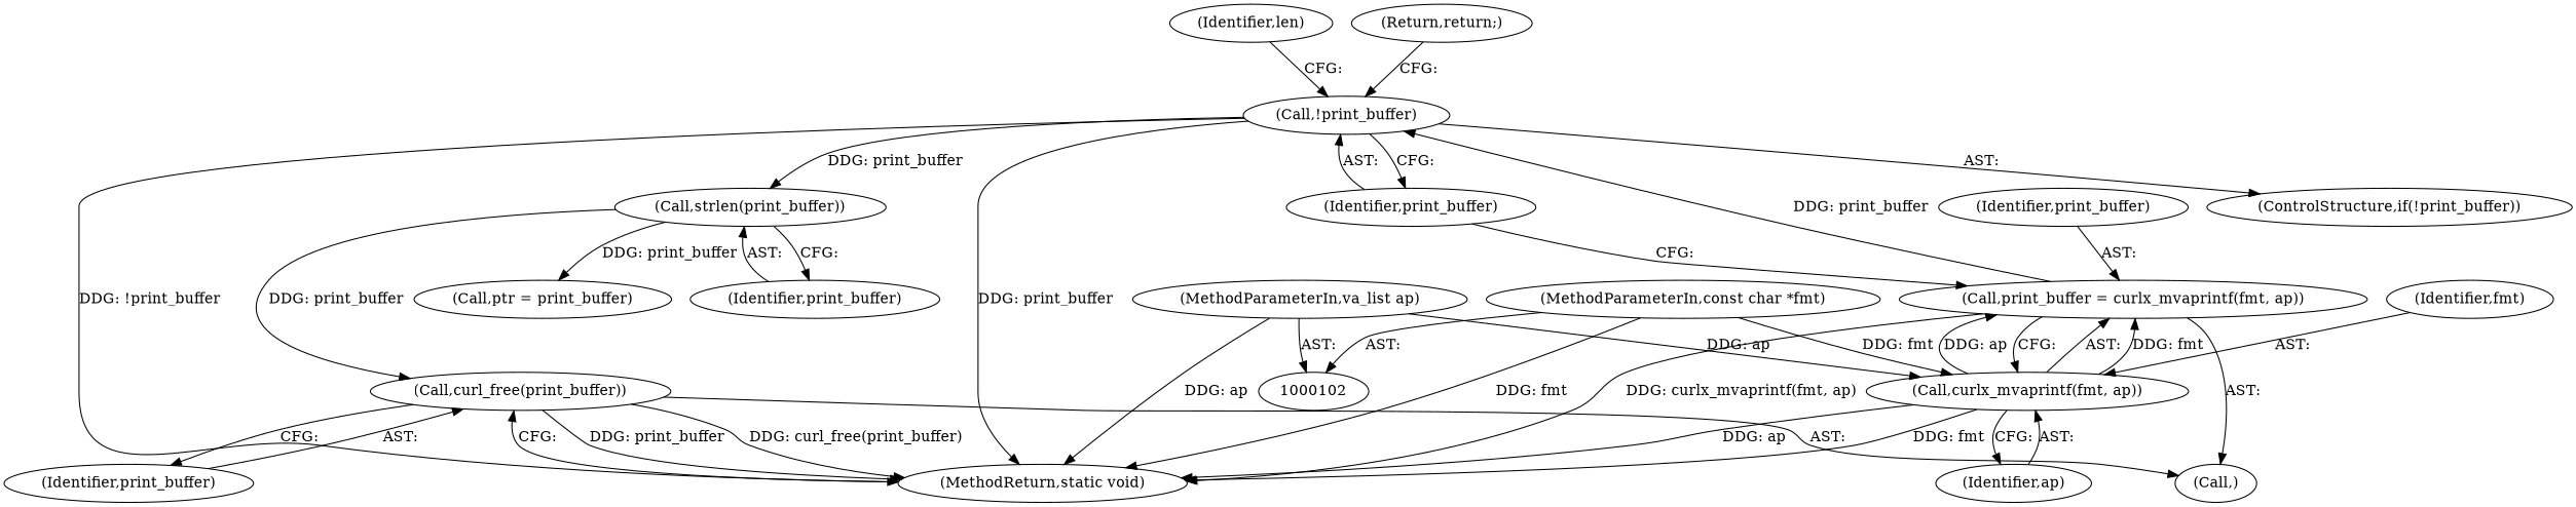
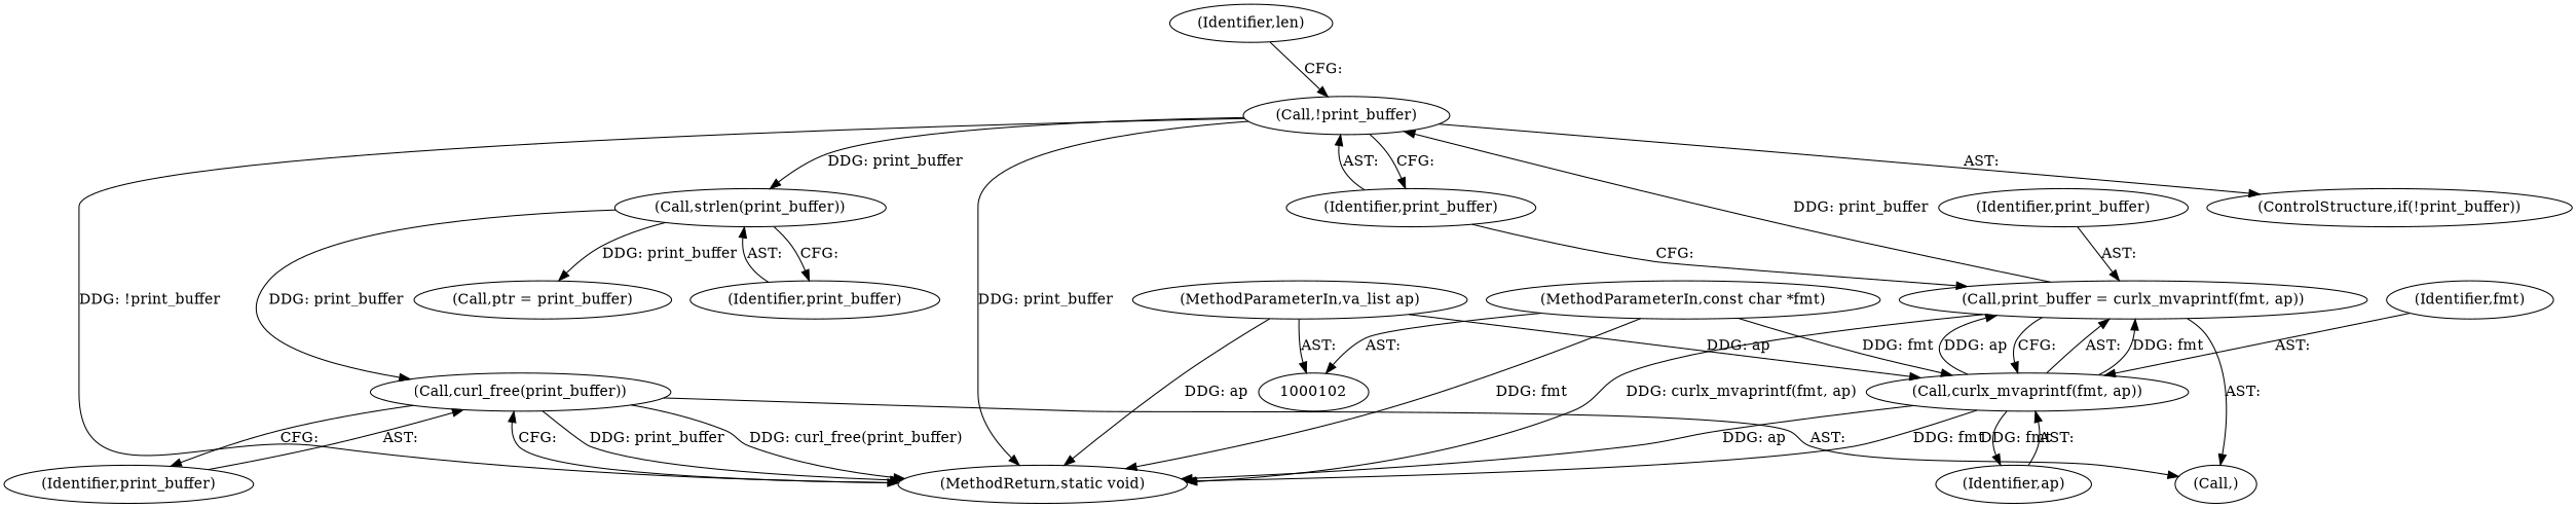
  digraph {
    n1 [label="(Call,curl_free(print_buffer))"]
    n2 [label="(MethodReturn,static void)"]
    n3 [label="(Call,)"]
    n4 [label="(Identifier,print_buffer)"]
    n5 [label="(Call,strlen(print_buffer))"]
    n6 [label="(Identifier,print_buffer)"]
    n7 [label="(Call,ptr = print_buffer)"]
    n8 [label="(Call,!print_buffer)"]
    n9 [label="(ControlStructure,if(!print_buffer))"]
    n10 [label="(Identifier,print_buffer)"]
    n11 [label="(Call,print_buffer = curlx_mvaprintf(fmt, ap))"]
    n12 [label="(Call,curlx_mvaprintf(fmt, ap))"]
    n13 [label="(Identifier,ap)"]
    n14 [label="(MethodParameterIn,const char *fmt)"]
    1000102
    n16 [label="(MethodParameterIn,va_list ap)"]
    n17 [label="(Identifier,len)"]
    n18 [label="(Identifier,print_buffer)"]
-   n19 [label="(Return,return;)"]
    n20 [label="(Identifier,fmt)"]
    n1 -> n2 [label="DDG: print_buffer"]
    n1 -> n2 [label="DDG: curl_free(print_buffer)"]
    n1 -> n3 [label="AST: "]
    n1 -> n4 [label="CFG: "]
    n2 -> n1 [label="CFG: "]
    n4 -> n1 [label="AST: "]
    n5 -> n1 [label="DDG: print_buffer"]
    n5 -> n6 [label="CFG: "]
    n5 -> n7 [label="DDG: print_buffer"]
    n6 -> n5 [label="AST: "]
    n8 -> n2 [label="DDG: !print_buffer"]
    n8 -> n2 [label="DDG: print_buffer"]
    n8 -> n5 [label="DDG: print_buffer"]
    n8 -> n9 [label="AST: "]
    n8 -> n10 [label="CFG: "]
    n10 -> n8 [label="AST: "]
    n10 -> n11 [label="CFG: "]
    n11 -> n2 [label="DDG: curlx_mvaprintf(fmt, ap)"]
    n11 -> n3 [label="AST: "]
    n11 -> n8 [label="DDG: print_buffer"]
    n11 -> n12 [label="CFG: "]
    n12 -> n2 [label="DDG: fmt"]
    n12 -> n2 [label="DDG: ap"]
    n12 -> n11 [label="AST: "]
    n12 -> n11 [label="DDG: fmt"]
    n12 -> n11 [label="DDG: ap"]
-   n12 -> n13 [label="CFG: "]
+   n12 -> n13 [label="DDG: fmt"]
    n13 -> n12 [label="AST: "]
    n14 -> n2 [label="DDG: fmt"]
    n14 -> n12 [label="DDG: fmt"]
    n14 -> 1000102 [label="AST: "]
    n16 -> n2 [label="DDG: ap"]
    n16 -> n12 [label="DDG: ap"]
    n16 -> 1000102 [label="AST: "]
    n17 -> n8 [label="CFG: "]
    n18 -> n11 [label="AST: "]
-   n19 -> n8 [label="CFG: "]
    n20 -> n12 [label="AST: "]
  }
